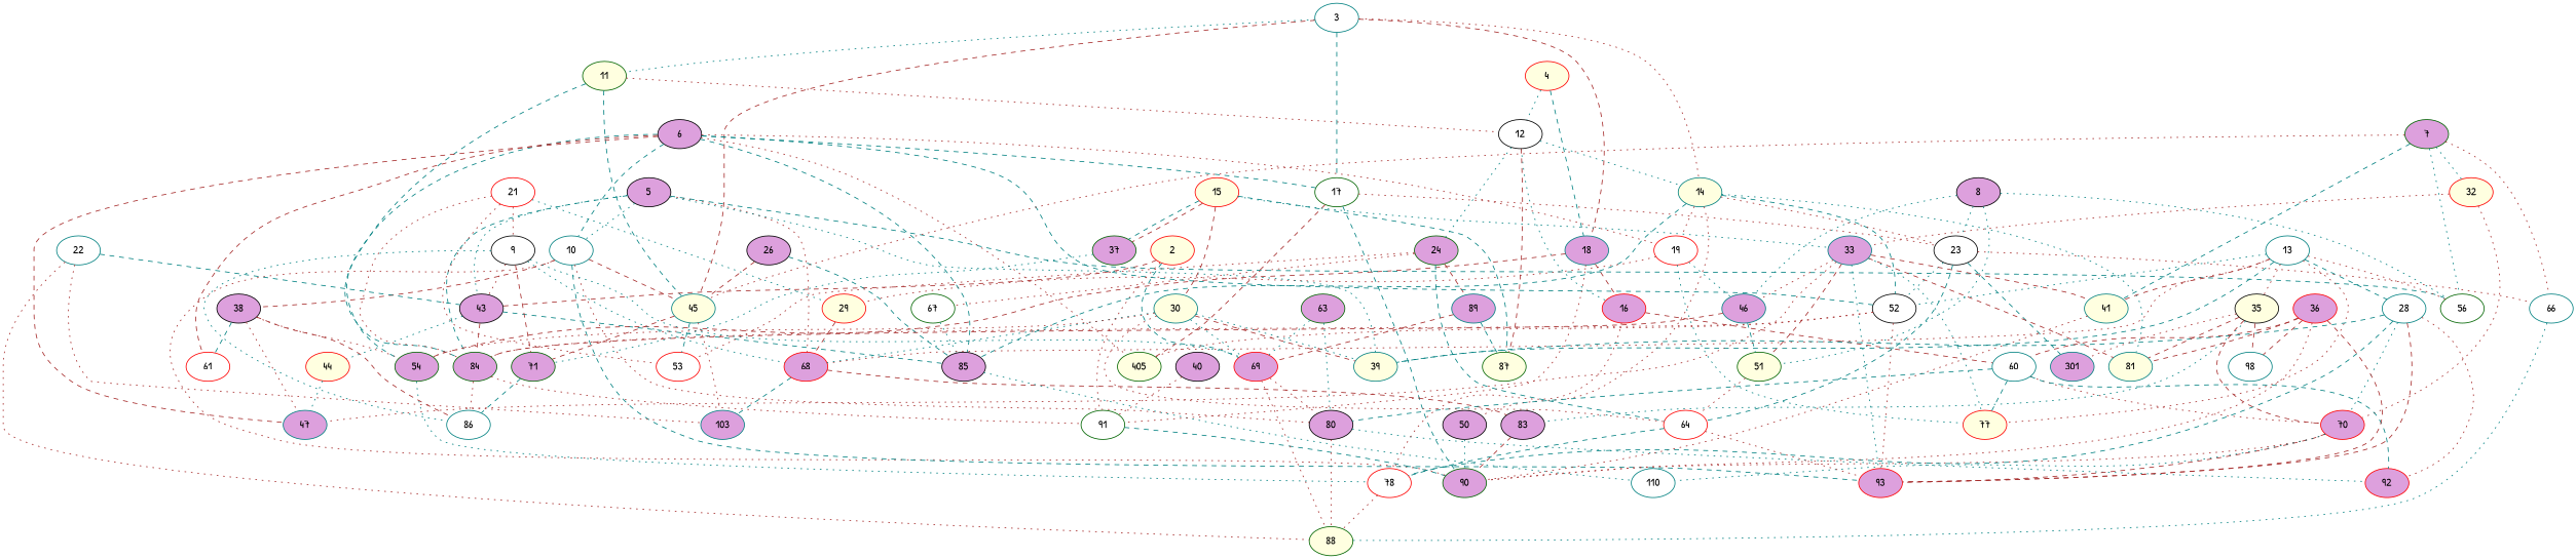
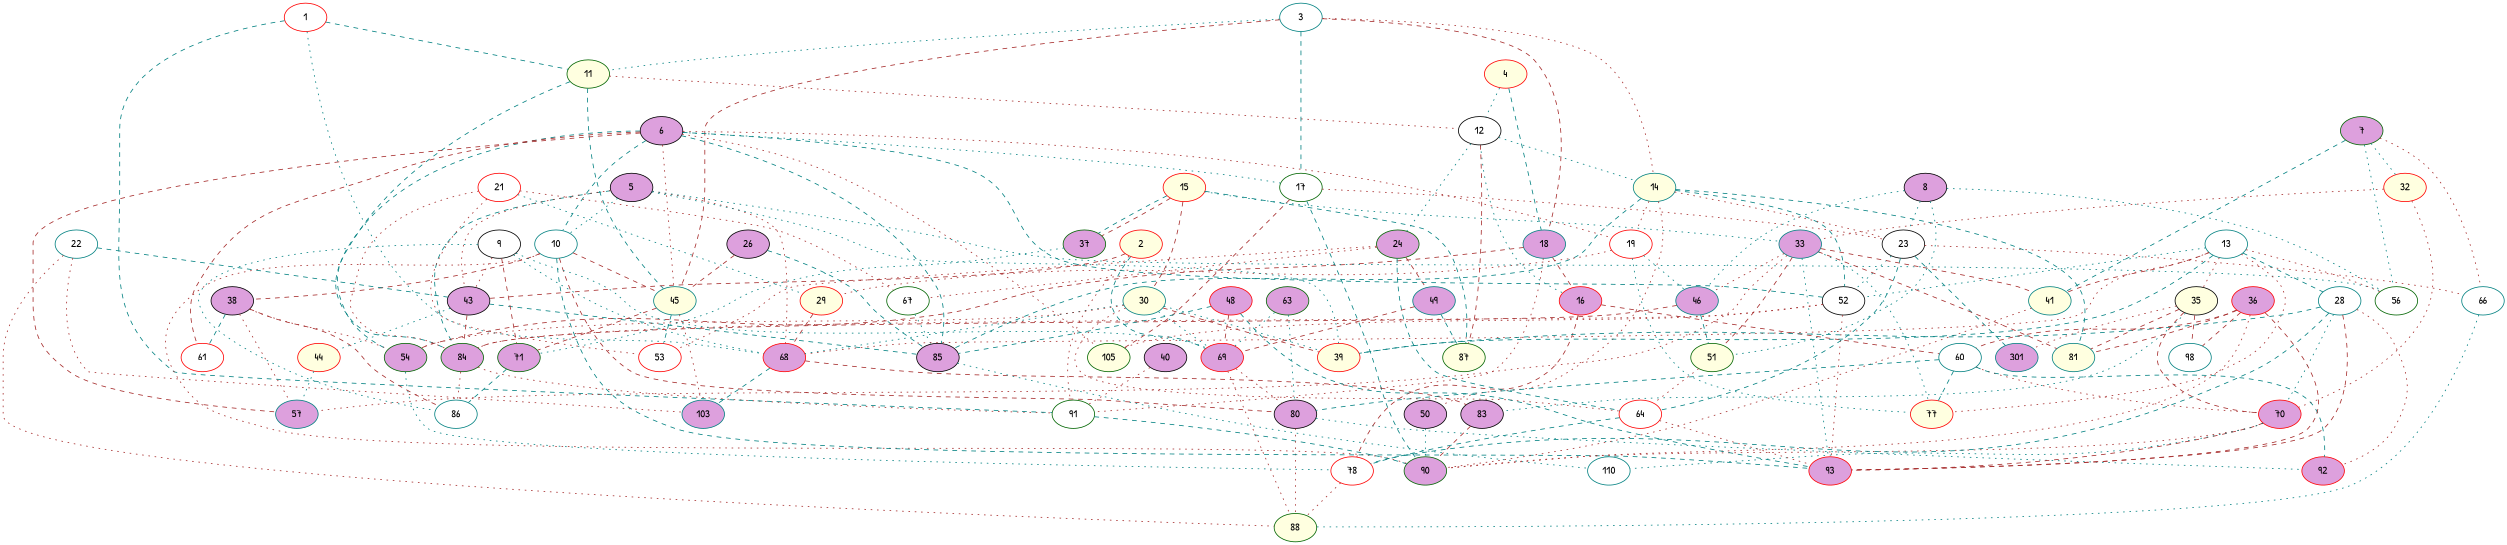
  graph {
    fontname="Patrick Hand"
    node [color=red fillcolor=plum fontname="Patrick Hand" style=filled]
    edge [color=brown fontname="Patrick Hand" style=dotted]
    11 [color=darkgreen fillcolor=lightyellow super="+74"]
    45 [color=teal fillcolor=lightyellow super="+99"]
    12 [color=black fillcolor=white]
    84 [color=darkgreen super="+97"]
+   1 [fillcolor=white]
    68 [super="+113"]
    91 [color=darkgreen fillcolor=white super="+96"]
    103 [color=teal]
    83 [color=black]
    n10 [color=darkgreen label=90 super="+106"]
    43 [color=black super="+90"]
    85 [color=black]
    44 [fillcolor=lightyellow]
    2 [fillcolor=lightyellow]
    69 [super="+107"]
    80 [color=black super="+104"]
    88 [color=darkgreen fillcolor=lightyellow]
    14 [color=teal fillcolor=lightyellow super="+72"]
    19 [fillcolor=white super="+34"]
    52 [color=black fillcolor=white super="+100"]
    23 [color=black fillcolor=white super="+27"]
    50 [color=black]
    81 [color=teal fillcolor=lightyellow]
    3 [color=teal fillcolor=white]
    17 [color=darkgreen fillcolor=white super="+47"]
    18 [color=teal]
-   105 [color=darkgreen fillcolor=lightyellow label=405]
+   105 [color=darkgreen fillcolor=lightyellow]
    54 [color=darkgreen]
    16
    26 [color=black]
    71 [color=darkgreen]
    53 [fillcolor=white]
    4 [fillcolor=lightyellow]
    24 [color=darkgreen super="+59"]
    87 [color=darkgreen fillcolor=lightyellow]
    5 [color=black super="+20"]
    10 [color=teal fillcolor=white super="+109"]
-   39 [color=teal fillcolor=lightyellow]
+   39 [fillcolor=lightyellow]
    56 [color=darkgreen fillcolor=white]
    38 [color=black super="+111"]
    93 [super="+108"]
    86 [color=teal fillcolor=white]
    6 [color=black super="+58"]
-   57 [color=teal label=47]
+   57 [color=teal]
    61 [fillcolor=white]
    46 [color=teal super="+65"]
    77 [fillcolor=lightyellow]
    29 [fillcolor=lightyellow super="+79"]
    78 [fillcolor=white super="+89"]
    110 [color=teal fillcolor=white]
    7 [color=darkgreen super="+75"]
    32 [fillcolor=lightyellow]
    n53 [color=teal fillcolor=lightyellow label=41 super="+82"]
    66 [color=teal fillcolor=white]
    33 [color=teal super="+41"]
    70 [super="+112"]
    8 [color=black super="+55"]
    51 [color=darkgreen fillcolor=lightyellow]
    64 [fillcolor=white super="+76"]
    n60 [color=teal label=301]
    9 [color=black fillcolor=white super="+73"]
    60 [color=teal fillcolor=white super="+114"]
    92
    67 [color=darkgreen fillcolor=white]
-   49 [color=teal label=89]
+   49 [color=teal]
    13 [color=teal fillcolor=white super="+31"]
    28 [color=teal fillcolor=white super="+94"]
    35 [color=black fillcolor=lightyellow]
    98 [color=teal fillcolor=white]
    30 [color=teal fillcolor=lightyellow super="+62"]
    15 [fillcolor=lightyellow]
    37 [color=darkgreen]
    21 [fillcolor=white]
    22 [color=teal fillcolor=white]
    36 [super="+102"]
    40 [color=black]
+   48
    63 [color=darkgreen]
    11 -- 45 [color=teal style=dashed]
    11 -- 12
    11 -- 84 [color=teal style=dashed]
    45 -- 103
    45 -- 71 [style=dashed]
    45 -- 53 [color=teal style=dashed]
    12 -- 14 [color=teal]
    12 -- 16 [color=teal]
    12 -- 24 [color=teal]
    12 -- 87 [style=dashed]
    84 -- 91
    84 -- 86
+   1 -- 11 [color=teal style=dashed]
+   1 -- 68 [color=teal]
+   1 -- 91 [color=teal style=dashed]
    68 -- 103 [color=teal style=dashed]
    68 -- 83 [style=dashed]
    91 -- n10 [color=teal style=dashed]
    83 -- n10 [style=dashed]
    43 -- 84 [style=dashed]
    43 -- 85 [color=teal style=dashed]
    43 -- 44 [color=teal]
    85 -- 110 [color=teal]
    44 -- 57 [color=teal]
    2 -- 91
    2 -- 43 [style=dashed]
    2 -- 69 [color=teal style=dashed]
    69 -- 80
    69 -- 88
    80 -- 88
    80 -- 92 [color=teal]
    14 -- 85 [color=teal style=dashed]
    14 -- 19
    14 -- 52 [color=teal style=dashed]
    14 -- 23
    14 -- 50
-   14 -- 81 [color=teal]
+   14 -- 81 [color=teal style=dashed]
    19 -- 46 [color=teal]
    19 -- 77 [color=teal]
    19 -- 29
    52 -- 84
    52 -- 105
    52 -- 93
    23 -- 52 [color=teal]
    23 -- 66
    23 -- 64 [color=teal style=dashed]
    23 -- n60 [color=teal style=dashed]
    50 -- n10 [color=teal]
    3 -- 11 [color=teal]
    3 -- 45 [style=dashed]
    3 -- 14
    3 -- 17 [color=teal style=dashed]
    3 -- 18 [style=dashed]
    17 -- n10 [color=teal style=dashed]
    17 -- 23
    17 -- 105 [style=dashed]
    18 -- 91
    18 -- 54 [style=dashed]
    18 -- 16 [style=dashed]
    54 -- 78 [color=teal]
-   16 -- 78
+   16 -- 78 [style=dashed]
    16 -- 60 [style=dashed]
    26 -- 45 [style=dashed]
    26 -- 85 [color=teal style=dashed]
    71 -- 86 [color=teal style=dashed]
    4 -- 12 [color=teal]
    4 -- 18 [color=teal style=dashed]
    24 -- 53
    24 -- 64 [color=teal style=dashed]
    24 -- 67
    24 -- 49 [style=dashed]
    5 -- 84 [color=teal style=dashed]
    5 -- 68
-   5 -- 43 [color=teal]
+   5 -- 43
    5 -- 10 [color=teal]
    5 -- 39 [color=teal]
-   5 -- 56 [color=teal style=dashed]
+   5 -- 56 [color=teal]
    10 -- 45 [style=dashed]
    10 -- n10 [weight=2]
-   10 -- 80
+   10 -- 80 [style=dashed]
    10 -- 38 [style=dashed]
    10 -- 93 [color=teal style=dashed]
    38 -- 54
    38 -- 86 [style=dashed]
    38 -- 57
    38 -- 61 [color=teal style=dashed]
-   7 -- 45
+   6 -- 45
    6 -- 85 [color=teal style=dashed]
    6 -- 19
    6 -- 52 [color=teal style=dashed]
-   6 -- 17 [color=teal style=dashed]
+   6 -- 17 [color=teal]
    6 -- 105
    6 -- 54 [color=teal style=dashed]
    6 -- 10 [color=teal style=dashed]
    6 -- 57 [style=dashed]
    6 -- 61 [style=dashed]
    46 -- 84 [style=dashed]
    46 -- 51 [color=teal style=dashed]
    29 -- 68 [style=dashed]
    78 -- 88
    7 -- 56 [color=teal]
    7 -- 32 [color=teal]
    7 -- n53 [color=teal style=dashed]
    7 -- 66
    32 -- 33
    32 -- 70
    n53 -- n10
    66 -- 88 [color=teal]
    33 -- 81 [style=dashed]
    33 -- 93 [color=teal]
    33 -- 57
    33 -- 46
    33 -- 77 [color=teal]
    33 -- n53 [style=dashed]
    33 -- 51 [style=dashed]
    70 -- n10
    70 -- 93 [style=dashed]
    70 -- 110 [color=teal]
    8 -- 23 [color=teal]
    8 -- 56 [color=teal]
    8 -- 46 [color=teal]
    8 -- 51 [color=teal]
    51 -- 64
    64 -- 93
    64 -- 78 [color=teal style=dashed]
    9 -- 68 [color=teal]
    9 -- 43
    9 -- 69 [color=teal]
    9 -- 71 [style=dashed]
    9 -- 86 [color=teal]
    60 -- 80 [color=teal style=dashed]
    60 -- 77 [color=teal style=dashed]
    60 -- 70
    60 -- 92 [color=teal style=dashed]
    67 -- 85 [color=teal]
    49 -- 69 [style=dashed]
    49 -- 87 [color=teal style=dashed]
    13 -- 68
    13 -- 52 [color=teal]
    13 -- 39 [color=teal style=dashed]
    13 -- 56
    13 -- 77
    13 -- n53 [style=dashed]
    13 -- 28 [color=teal style=dashed weight=2]
    13 -- 35
    28 -- 39 [color=teal style=dashed]
    28 -- 93 [style=dashed]
    28 -- 78 [color=teal style=dashed]
    28 -- 70 [color=teal]
    28 -- 92
    35 -- 83 [color=teal]
    35 -- 81 [style=dashed]
    35 -- 70 [style=dashed]
    35 -- n60
    35 -- 98 [style=dashed]
    30 -- 68 [color=teal]
    30 -- 69 [color=teal]
    30 -- 54
    30 -- 39 [style=dashed]
    30 -- 39 [color=teal]
    30 -- 64
    15 -- 87 [color=teal style=dashed]
    15 -- 33 [color=teal]
    15 -- 30 [style=dashed]
    15 -- 37 [color=teal style=dashed]
    15 -- 37 [style=dashed]
    37 -- 71 [color=teal]
    21 -- 84
    21 -- 53
    21 -- 29 [color=teal]
-   21 -- 9
+   21 -- 67
    22 -- 103
    22 -- 43 [color=teal style=dashed]
    22 -- 88
    36 -- n10
    36 -- 81 [style=dashed]
    36 -- 93 [style=dashed]
    36 -- 60 [style=dashed]
    36 -- 98 [style=dashed]
    40 -- 91
+   48 -- 85 [color=teal style=dashed]
+   48 -- 69 [style=dashed]
+   48 -- 93 [color=teal style=dashed]
    63 -- 69 [color=teal]
    63 -- 80 [color=teal]
  }
